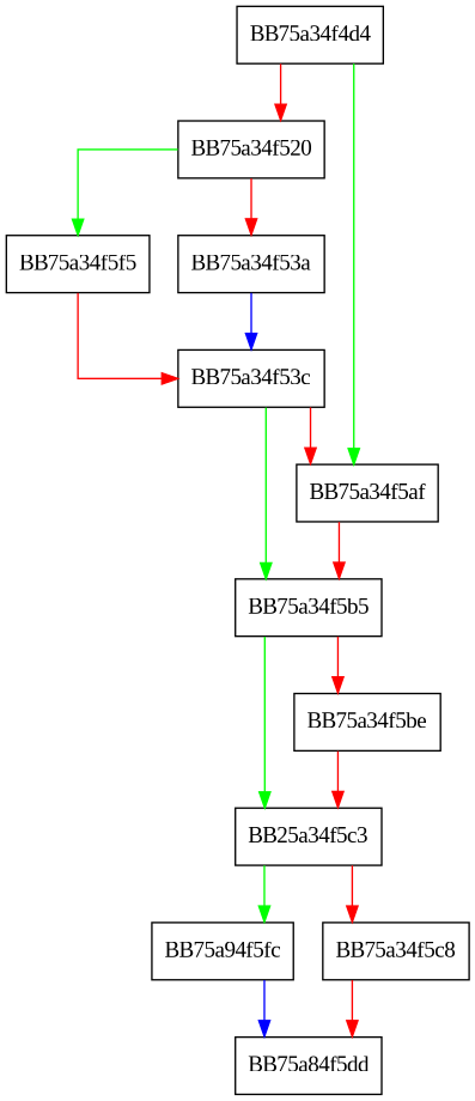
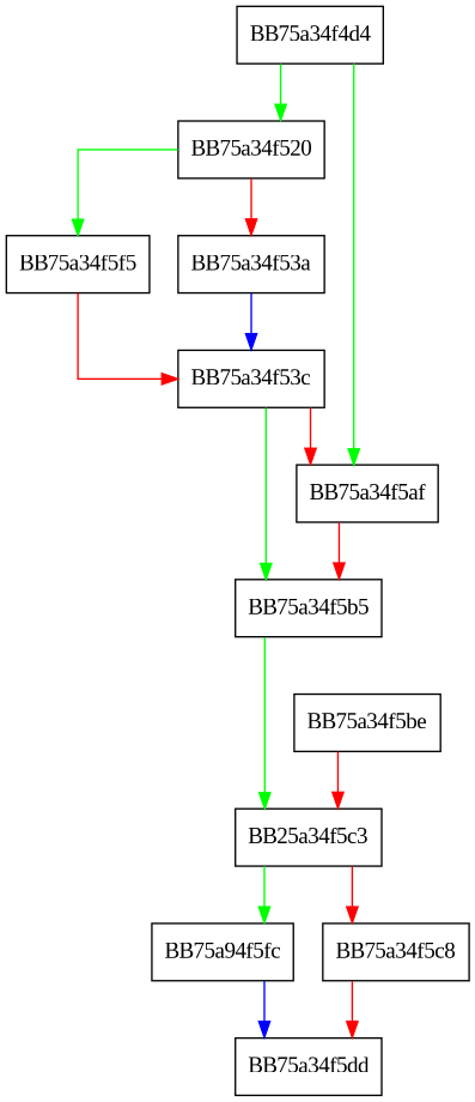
  digraph {
    fontname="Liberation Serif"
    splines=ortho
    node [fontname="Liberation Serif" shape=box]
    edge [color=red fontname="Liberation Serif"]
    BB75a34f4d4
    BB75a34f520
    BB75a34f5af
    BB75a34f5f5
    BB75a34f53c
    BB75a34f53a
    BB75a34f5b5
    n8 [label=BB25a34f5c3]
    BB75a34f5be
    n10 [label=BB75a94f5fc]
    BB75a34f5c8
-   BB75a34f5dd [label=BB75a84f5dd]
-   BB75a34f4d4 -> BB75a34f520
+   BB75a34f5dd
+   BB75a34f4d4 -> BB75a34f520 [color=green]
    BB75a34f4d4 -> BB75a34f5af [color=green]
    BB75a34f520 -> BB75a34f5f5 [color=green]
    BB75a34f520 -> BB75a34f53a
    BB75a34f5af -> BB75a34f5b5
    BB75a34f5f5 -> BB75a34f53c
    BB75a34f53c -> BB75a34f5af
    BB75a34f53c -> BB75a34f5b5 [color=green]
    BB75a34f53a -> BB75a34f53c [color=blue]
    BB75a34f5b5 -> n8 [color=green]
-   BB75a34f5b5 -> BB75a34f5be
    n8 -> n10 [color=green]
    n8 -> BB75a34f5c8
    BB75a34f5be -> n8
    n10 -> BB75a34f5dd [color=blue]
    BB75a34f5c8 -> BB75a34f5dd
  }
